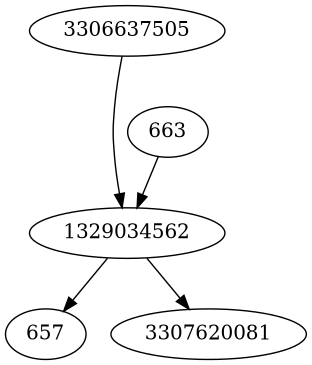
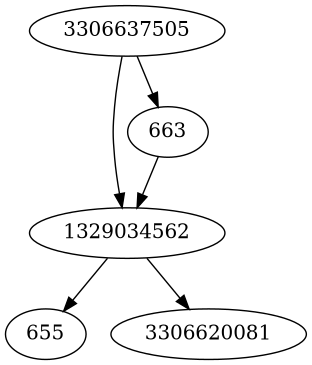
  strict digraph {
    n1 [label=1329034562]
    3306637505
    663
-   657
-   3306620081 [label=3307620081]
+   657 [label=655]
+   3306620081
    n1 -> 657
    n1 -> 3306620081
    3306637505 -> n1
+   3306637505 -> 663
    663 -> n1
  }
